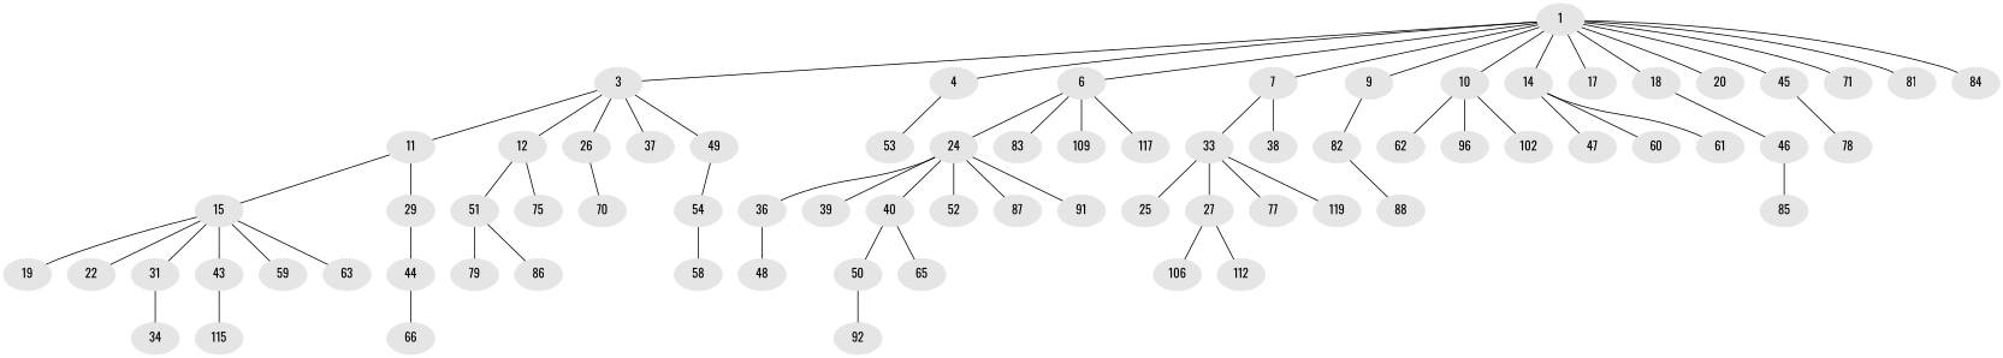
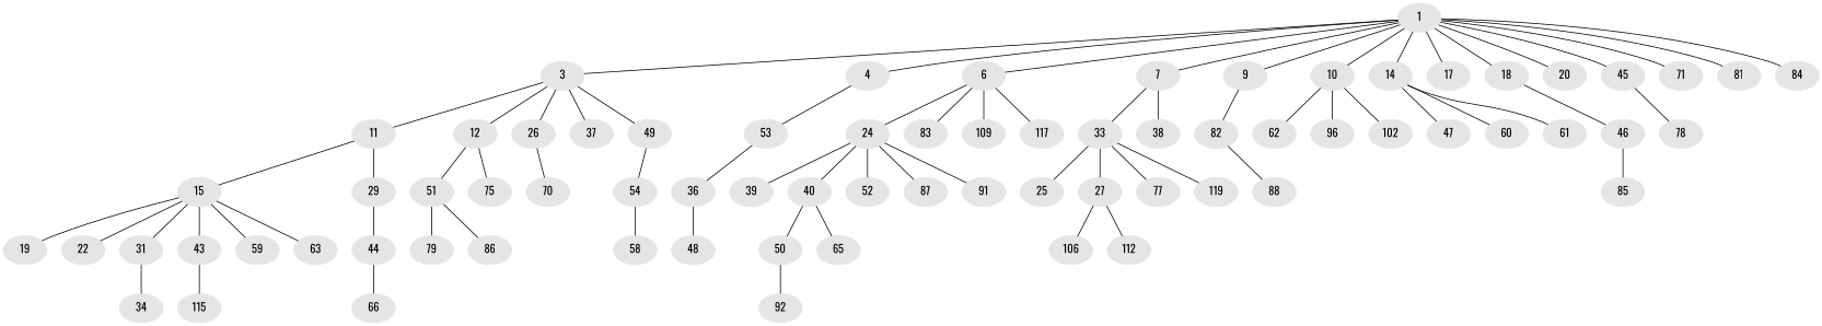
  graph {
    fontname=Oswald
    node [color=gray90 fontname=Oswald style=filled]
    edge [fontname=Oswald]
    1 [super="+2"]
    3 [super="+5+41+23+104"]
    4
    6 [super="+68"]
    7 [super="+8"]
    9
    10
    14
    17
    18 [super="+121"]
    20 [super="+64+32"]
    45 [super="+76"]
    71
    81
    84
    11
    12
    26 [super="+111+28"]
    37
    49
    53
    24 [super="+35"]
    83
    109
    117
    n26 [label=33]
    38 [super="+74+114"]
    82
    62
    96
    102 [super="+110"]
    47
    60
    61
    46
    78
    15 [super="+16"]
    29 [super="+42"]
    51
    75
    70
    54
    36 [super="+89"]
    39 [super="+103+56"]
    40 [super="+57"]
    52
    87
    91
    25
    27
    77
    119
    88 [super="+90"]
    19 [super="+73"]
    22 [super="+33+80+72+99+97"]
    31 [super="+67"]
    43
    59
    63 [super="+94"]
    44
    79
    86 [super="+95"]
    106
    112
    34 [super="+123"]
    115
    85
    48
    50
    65
    66
    92
    58 [super="+116"]
    1 -- 3
    1 -- 4
    1 -- 6
    1 -- 7
    1 -- 9
    1 -- 10
    1 -- 14
    1 -- 17
    1 -- 18
    1 -- 20
    1 -- 45
    1 -- 71
    1 -- 81
    1 -- 84
    3 -- 11
    3 -- 12
    3 -- 26
    3 -- 37
    3 -- 49
    4 -- 53
    6 -- 24
    6 -- 83
    6 -- 109
    6 -- 117
    7 -- n26
    7 -- 38
    9 -- 82
    10 -- 62
    10 -- 96
    10 -- 102
    14 -- 47
    14 -- 60
    14 -- 61
    18 -- 46
    45 -- 78
    11 -- 15
    11 -- 29
    12 -- 51
    12 -- 75
    26 -- 70
    49 -- 54
-   24 -- 36
+   53 -- 36
    24 -- 39
    24 -- 40
    24 -- 52
    24 -- 87
    24 -- 91
    n26 -- 25
    n26 -- 27
    n26 -- 77
    n26 -- 119
    82 -- 88
    46 -- 85
    15 -- 19
    15 -- 22
    15 -- 31
    15 -- 43
    15 -- 59
    15 -- 63
    29 -- 44
    51 -- 79
    51 -- 86
    54 -- 58
    36 -- 48
    40 -- 50
    40 -- 65
    27 -- 106
    27 -- 112
    31 -- 34
    43 -- 115
    44 -- 66
    50 -- 92
  }
